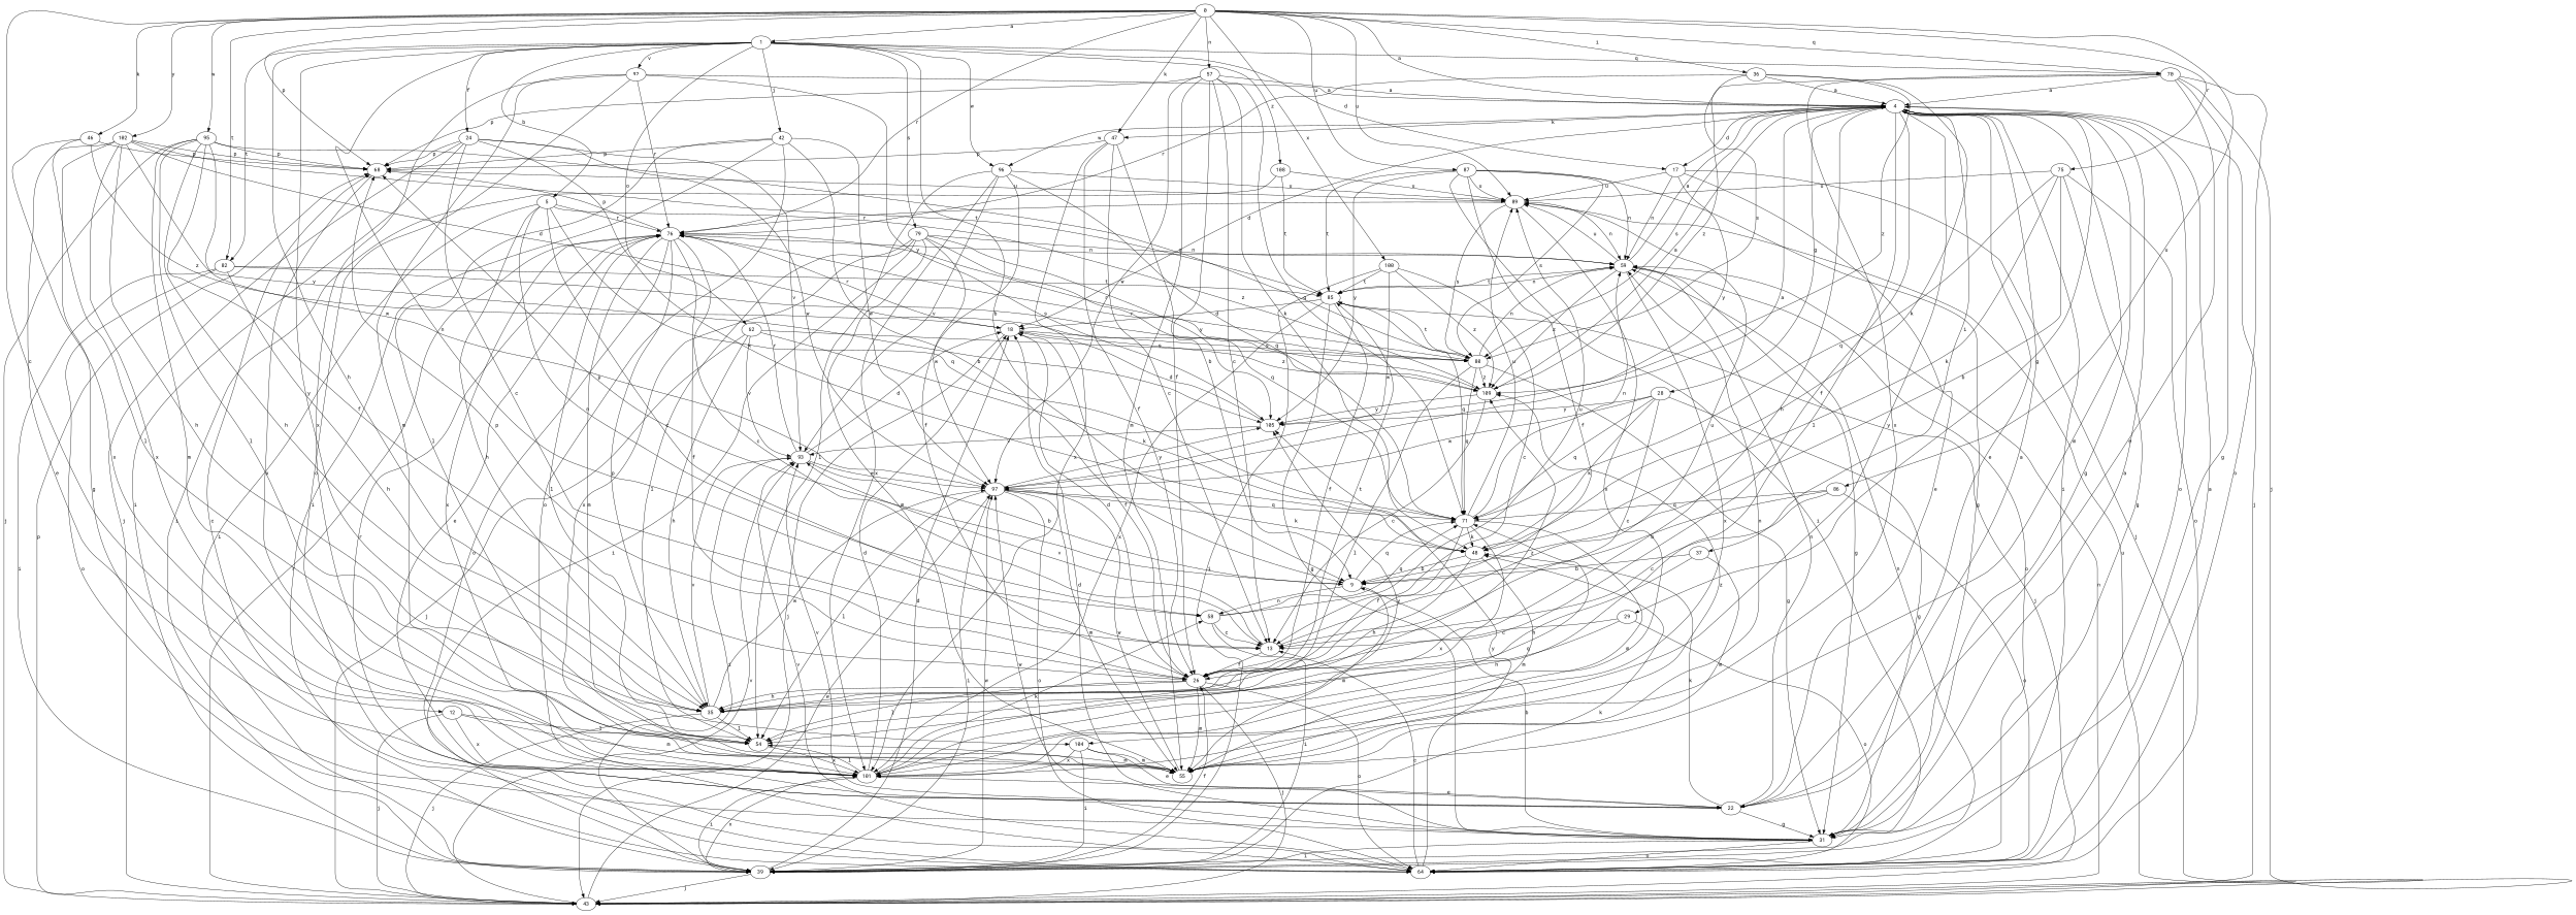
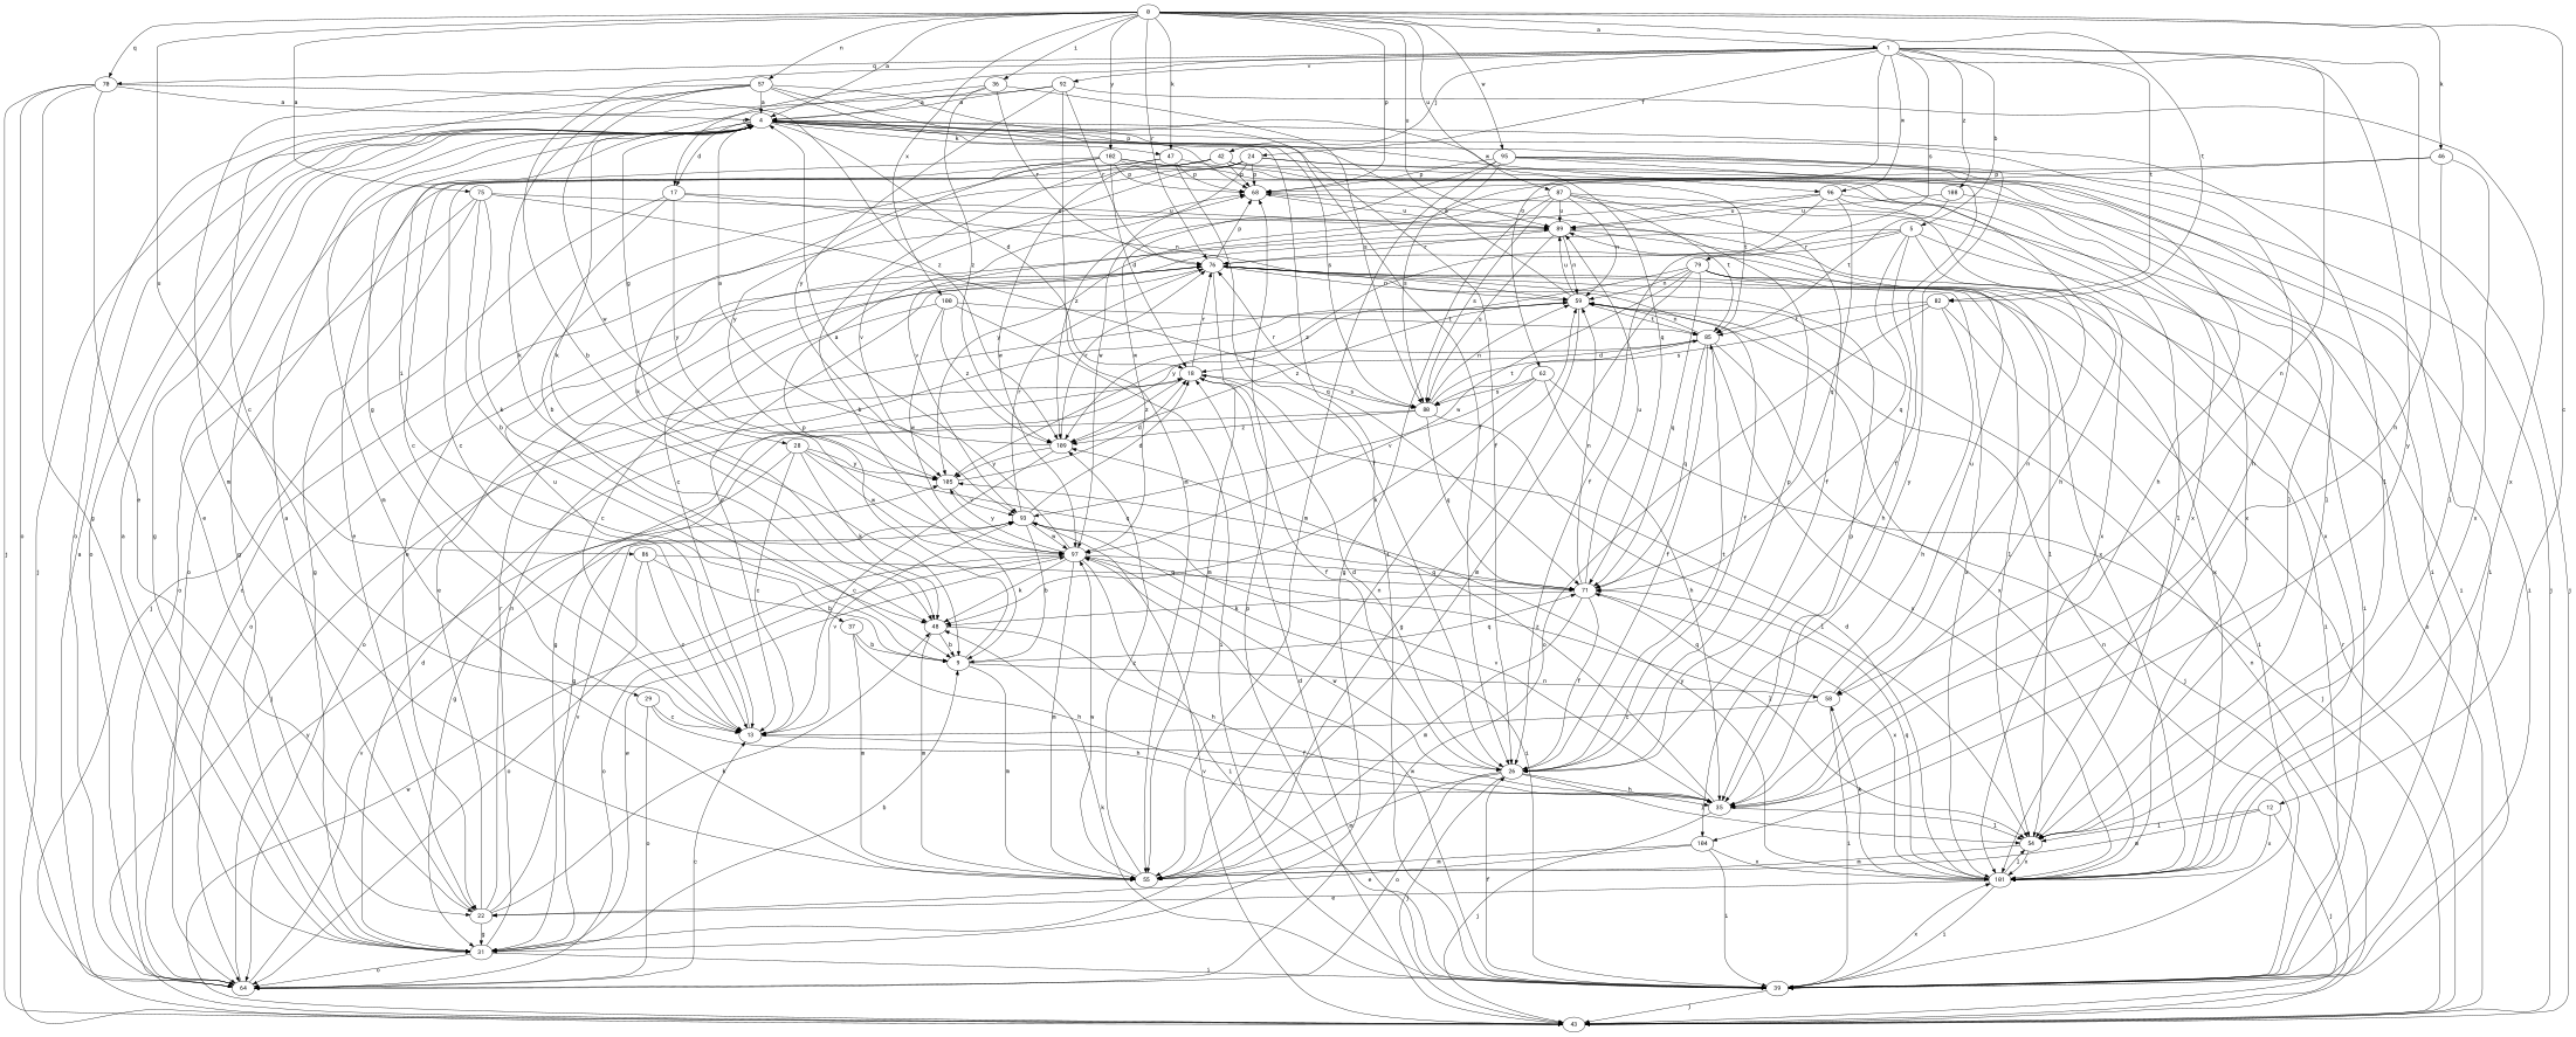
  strict digraph {
    fontname="Roboto Mono"
    node [fontname="Roboto Mono"]
    edge [fontname="Roboto Mono"]
    0
    1
    4
    12
    36
    46
    47
    57
    68
    70
    75
    76
    82
    86
    87
    89
    95
    100
    102
    5
    9
    17
    24
    35
    42
    58
    62
    79
    92
    96
    104
    108
    18
    22
    26
    28
    29
    31
    37
    39
    43
    n42 [label=54]
    55
    64
    80
    101
    109
    48
    13
    71
    97
    59
    85
    105
    93
    0 -> 1 [label=a]
    0 -> 4 [label=a]
    0 -> 12 [label=c]
    0 -> 36 [label=i]
    0 -> 46 [label=k]
    0 -> 47 [label=k]
    0 -> 57 [label=n]
    0 -> 68 [label=p]
    0 -> 70 [label=q]
-   0 -> 75 [label=r]
+   0 -> 75 [label=a]
    0 -> 76 [label=r]
    0 -> 82 [label=t]
    0 -> 86 [label=u]
    0 -> 87 [label=u]
    0 -> 89 [label=u]
    0 -> 95 [label=w]
    0 -> 100 [label=x]
    0 -> 102 [label=y]
    1 -> 70 [label=q]
    1 -> 82 [label=t]
    1 -> 5 [label=b]
    1 -> 9 [label=b]
    1 -> 17 [label=d]
    1 -> 24 [label=f]
    1 -> 35 [label=h]
    1 -> 42 [label=j]
    1 -> 58 [label=n]
    1 -> 62 [label=o]
    1 -> 79 [label=s]
    1 -> 92 [label=v]
    1 -> 96 [label=w]
    1 -> 104 [label=y]
    1 -> 108 [label=z]
    4 -> 47 [label=k]
    4 -> 17 [label=d]
    4 -> 35 [label=h]
    4 -> 96 [label=w]
    4 -> 104 [label=y]
    4 -> 18 [label=d]
    4 -> 22 [label=e]
    4 -> 26 [label=f]
    4 -> 28 [label=g]
    4 -> 29 [label=g]
    4 -> 31 [label=g]
    4 -> 37 [label=i]
    4 -> 39 [label=i]
    4 -> 43 [label=j]
    4 -> n42 [label=l]
    4 -> 55 [label=m]
    4 -> 64 [label=o]
    4 -> 80 [label=s]
    12 -> 43 [label=j]
    12 -> n42 [label=l]
    12 -> 55 [label=m]
    12 -> 101 [label=x]
    36 -> 4 [label=a]
    36 -> 76 [label=r]
    36 -> 80 [label=s]
    36 -> 109 [label=z]
    36 -> 48 [label=k]
    46 -> 68 [label=p]
    46 -> n42 [label=l]
    46 -> 101 [label=x]
    46 -> 109 [label=z]
    47 -> 68 [label=p]
    47 -> 9 [label=b]
    47 -> 26 [label=f]
    47 -> 101 [label=x]
    47 -> 13 [label=c]
    57 -> 4 [label=a]
    57 -> 68 [label=p]
    57 -> 26 [label=f]
    57 -> 55 [label=m]
    57 -> 48 [label=k]
    57 -> 13 [label=c]
    57 -> 71 [label=q]
    57 -> 97 [label=w]
    68 -> 89 [label=u]
    68 -> 101 [label=x]
    70 -> 4 [label=a]
    70 -> 22 [label=e]
    70 -> 31 [label=g]
    70 -> 43 [label=j]
    70 -> 64 [label=o]
-   70 -> 101 [label=x]
    70 -> 109 [label=z]
    75 -> 89 [label=u]
    75 -> 9 [label=b]
    75 -> 31 [label=g]
    75 -> 64 [label=o]
    75 -> 48 [label=k]
    75 -> 71 [label=q]
    76 -> 68 [label=p]
    76 -> 35 [label=p]
    76 -> 26 [label=f]
    76 -> n42 [label=l]
    76 -> 55 [label=m]
    76 -> 64 [label=o]
    76 -> 101 [label=x]
    76 -> 13 [label=c]
    76 -> 59 [label=n]
    82 -> 35 [label=h]
    82 -> 39 [label=i]
    82 -> 64 [label=o]
    82 -> 80 [label=s]
    82 -> 85 [label=t]
    86 -> 9 [label=b]
    86 -> 64 [label=o]
    86 -> 13 [label=c]
    86 -> 71 [label=q]
    87 -> 89 [label=u]
    87 -> 26 [label=f]
    87 -> 31 [label=g]
    87 -> 39 [label=i]
    87 -> 80 [label=s]
    87 -> 59 [label=n]
    87 -> 85 [label=t]
    87 -> 105 [label=y]
    89 -> 76 [label=r]
    89 -> 80 [label=s]
    89 -> 101 [label=x]
    89 -> 59 [label=n]
    95 -> 68 [label=p]
    95 -> 35 [label=h]
    95 -> 26 [label=f]
    95 -> 43 [label=j]
    95 -> n42 [label=l]
    95 -> 55 [label=m]
    95 -> 80 [label=s]
    95 -> 97 [label=w]
    100 -> 39 [label=i]
    100 -> 109 [label=z]
    100 -> 13 [label=c]
    100 -> 97 [label=w]
    100 -> 85 [label=t]
    102 -> 68 [label=p]
    102 -> 35 [label=h]
    102 -> 18 [label=d]
    102 -> 22 [label=e]
    102 -> 31 [label=g]
    102 -> 101 [label=x]
    102 -> 85 [label=t]
    102 -> 105 [label=y]
    5 -> 76 [label=r]
    5 -> 35 [label=h]
    5 -> 58 [label=n]
    5 -> 39 [label=i]
    5 -> 109 [label=z]
    5 -> 13 [label=c]
    5 -> 71 [label=q]
    9 -> 68 [label=p]
    9 -> 58 [label=n]
    9 -> 55 [label=m]
    9 -> 71 [label=q]
    17 -> 89 [label=u]
    17 -> 22 [label=e]
    17 -> 43 [label=j]
    17 -> 59 [label=n]
    17 -> 105 [label=y]
    24 -> 68 [label=p]
    24 -> 39 [label=i]
    24 -> 43 [label=j]
    24 -> 48 [label=k]
    24 -> 13 [label=c]
    24 -> 97 [label=w]
    24 -> 93 [label=v]
    35 -> 43 [label=j]
    35 -> n42 [label=l]
    35 -> 109 [label=z]
    35 -> 97 [label=w]
    35 -> 93 [label=v]
    42 -> 68 [label=p]
    42 -> 9 [label=b]
    42 -> 39 [label=i]
    42 -> n42 [label=l]
    42 -> 64 [label=o]
    42 -> 97 [label=w]
    58 -> 89 [label=u]
    58 -> 39 [label=i]
    58 -> 13 [label=c]
    58 -> 71 [label=q]
    62 -> 35 [label=h]
    62 -> 43 [label=j]
    62 -> 80 [label=s]
    62 -> 48 [label=k]
    62 -> 93 [label=v]
    79 -> 39 [label=i]
    79 -> n42 [label=l]
    79 -> 55 [label=m]
    79 -> 101 [label=x]
    79 -> 71 [label=q]
    79 -> 97 [label=w]
    79 -> 59 [label=n]
    79 -> 105 [label=y]
    92 -> 4 [label=a]
    92 -> 76 [label=r]
    92 -> 55 [label=m]
    92 -> 64 [label=o]
    92 -> 101 [label=x]
    92 -> 105 [label=y]
    96 -> 89 [label=u]
    96 -> 26 [label=f]
    96 -> n42 [label=l]
    96 -> 101 [label=x]
    96 -> 71 [label=q]
    96 -> 93 [label=v]
    104 -> 22 [label=e]
    104 -> 39 [label=i]
    104 -> 55 [label=m]
    104 -> 101 [label=x]
    108 -> 89 [label=u]
    108 -> 39 [label=i]
    108 -> 85 [label=t]
    18 -> 76 [label=r]
    18 -> 26 [label=f]
    18 -> 43 [label=j]
    18 -> 80 [label=s]
    18 -> 109 [label=z]
    22 -> 4 [label=a]
    22 -> 76 [label=e]
    22 -> 31 [label=g]
    22 -> 48 [label=k]
    22 -> 59 [label=n]
    22 -> 93 [label=v]
    26 -> 68 [label=p]
    26 -> 35 [label=h]
    26 -> 18 [label=d]
    26 -> 43 [label=j]
    26 -> n42 [label=l]
    26 -> 55 [label=m]
    26 -> 64 [label=o]
    26 -> 85 [label=t]
    28 -> 31 [label=g]
    28 -> 48 [label=k]
    28 -> 13 [label=c]
    28 -> 71 [label=q]
    28 -> 97 [label=w]
    28 -> 105 [label=y]
    29 -> 35 [label=h]
    29 -> 64 [label=o]
    29 -> 13 [label=c]
    31 -> 4 [label=a]
    31 -> 76 [label=r]
    31 -> 9 [label=b]
    31 -> 18 [label=d]
    31 -> 39 [label=i]
    31 -> 64 [label=o]
    31 -> 97 [label=w]
    37 -> 9 [label=b]
    37 -> 35 [label=h]
    37 -> 55 [label=m]
    39 -> 18 [label=d]
    39 -> 26 [label=f]
    39 -> 43 [label=j]
    39 -> 101 [label=x]
    39 -> 48 [label=k]
    39 -> 97 [label=w]
    39 -> 59 [label=n]
    43 -> 68 [label=p]
    43 -> 76 [label=r]
    43 -> 89 [label=u]
    43 -> 97 [label=w]
    43 -> 59 [label=n]
    43 -> 93 [label=v]
    n42 -> 55 [label=m]
    n42 -> 101 [label=x]
    55 -> 109 [label=z]
    55 -> 97 [label=w]
    55 -> 59 [label=n]
    64 -> 4 [label=a]
    64 -> 68 [label=c]
    64 -> 13 [label=c]
    64 -> 105 [label=y]
    64 -> 93 [label=v]
    80 -> 76 [label=r]
    80 -> 31 [label=g]
    80 -> n42 [label=l]
    80 -> 109 [label=z]
    80 -> 71 [label=q]
    80 -> 59 [label=n]
    80 -> 85 [label=t]
    101 -> 58 [label=k]
    101 -> 18 [label=d]
    101 -> 22 [label=e]
    101 -> 39 [label=i]
    101 -> n42 [label=l]
    101 -> 71 [label=q]
    101 -> 105 [label=y]
    109 -> 4 [label=a]
    109 -> 76 [label=r]
    109 -> 13 [label=c]
    109 -> 105 [label=y]
    48 -> 9 [label=b]
    48 -> 35 [label=h]
    48 -> 55 [label=m]
    13 -> 89 [label=u]
    13 -> 26 [label=f]
    13 -> 93 [label=v]
    71 -> 89 [label=u]
    71 -> 26 [label=f]
    71 -> 55 [label=m]
    71 -> 101 [label=x]
    71 -> 48 [label=k]
    71 -> 59 [label=n]
    97 -> 4 [label=a]
    97 -> 39 [label=i]
    97 -> n42 [label=l]
    97 -> 55 [label=m]
    97 -> 64 [label=o]
    97 -> 48 [label=k]
    97 -> 71 [label=q]
    97 -> 105 [label=y]
    59 -> 4 [label=a]
    59 -> 89 [label=u]
    59 -> 31 [label=g]
    59 -> 64 [label=o]
    59 -> 101 [label=x]
    59 -> 109 [label=z]
    59 -> 85 [label=t]
    85 -> 18 [label=d]
    85 -> 26 [label=f]
    85 -> 31 [label=g]
    85 -> 43 [label=j]
    85 -> 101 [label=x]
    85 -> 71 [label=q]
    85 -> 59 [label=n]
    105 -> 18 [label=d]
    105 -> 93 [label=v]
    93 -> 76 [label=r]
    93 -> 9 [label=b]
    93 -> 18 [label=d]
    93 -> 39 [label=i]
    93 -> 97 [label=w]
  }
